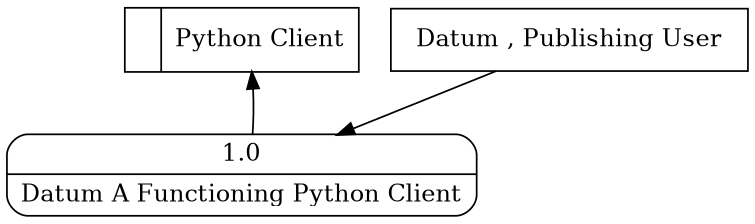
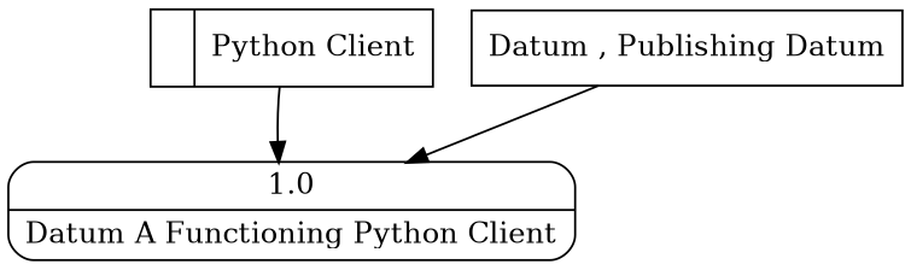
  digraph {
    n1 [label="<f0>  |<f1> Python Client " shape=record]
-   n2 [label="Datum , Publishing User" shape=box]
+   n2 [label="Datum , Publishing Datum" shape=box]
    n3 [label="{<f0> 1.0|<f1> Datum A Functioning Python Client }" shape=Mrecord]
    n2 -> n3
-   n3 -> n1
+   n1 -> n3
  }
